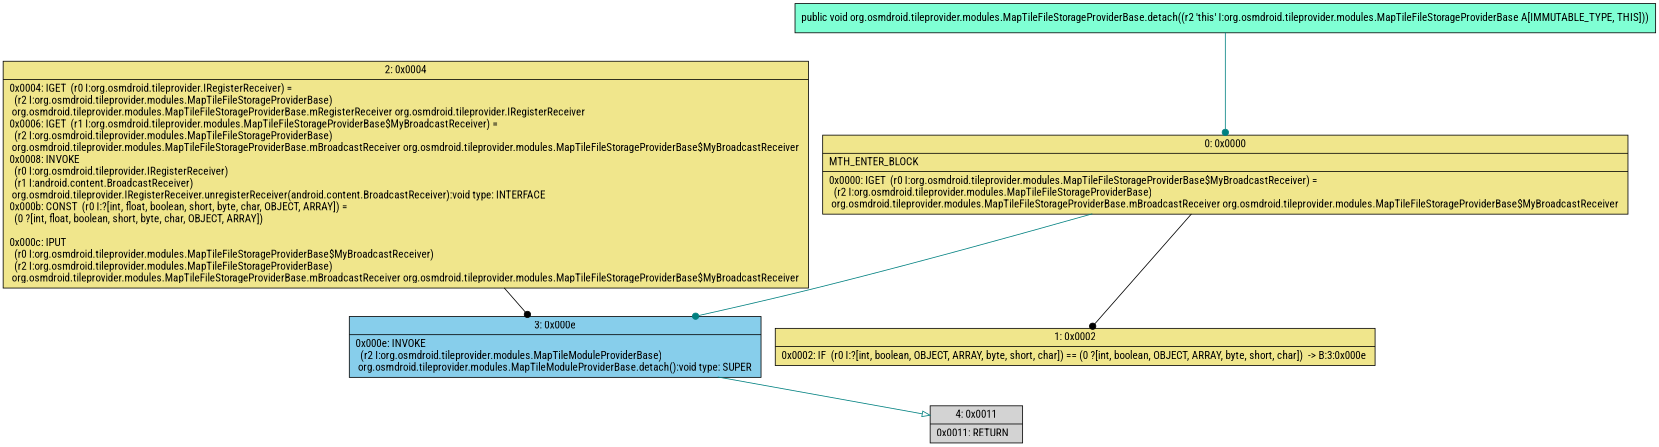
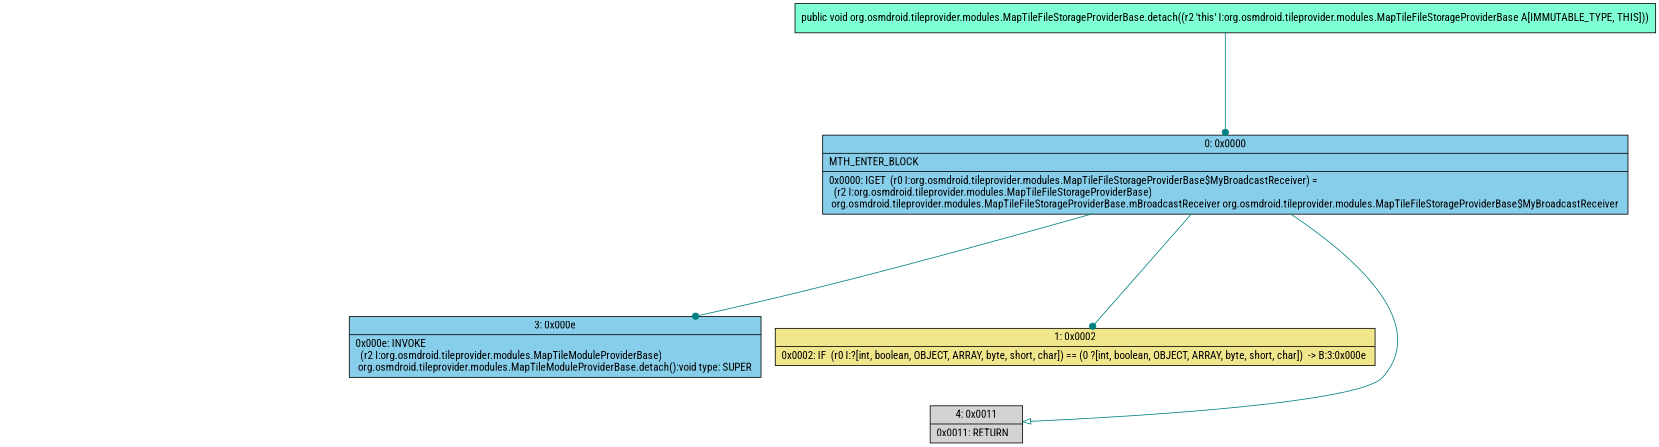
  digraph {
    fontname="Roboto Condensed"
    node [fillcolor=skyblue fontname="Roboto Condensed" shape=record style=filled]
    edge [arrowhead=dot color=teal fontname="Roboto Condensed"]
-   n1 [fillcolor=khaki label="{0\:\ 0x0000|MTH_ENTER_BLOCK\l|0x0000: IGET  (r0 I:org.osmdroid.tileprovider.modules.MapTileFileStorageProviderBase$MyBroadcastReceiver) = \l  (r2 I:org.osmdroid.tileprovider.modules.MapTileFileStorageProviderBase)\l org.osmdroid.tileprovider.modules.MapTileFileStorageProviderBase.mBroadcastReceiver org.osmdroid.tileprovider.modules.MapTileFileStorageProviderBase$MyBroadcastReceiver \l}"]
+   n1 [label="{0\:\ 0x0000|MTH_ENTER_BLOCK\l|0x0000: IGET  (r0 I:org.osmdroid.tileprovider.modules.MapTileFileStorageProviderBase$MyBroadcastReceiver) = \l  (r2 I:org.osmdroid.tileprovider.modules.MapTileFileStorageProviderBase)\l org.osmdroid.tileprovider.modules.MapTileFileStorageProviderBase.mBroadcastReceiver org.osmdroid.tileprovider.modules.MapTileFileStorageProviderBase$MyBroadcastReceiver \l}"]
    n2 [fillcolor=khaki label="{1\:\ 0x0002|0x0002: IF  (r0 I:?[int, boolean, OBJECT, ARRAY, byte, short, char]) == (0 ?[int, boolean, OBJECT, ARRAY, byte, short, char])  \-\> B:3:0x000e \l}"]
    n3 [label="{3\:\ 0x000e|0x000e: INVOKE  \l  (r2 I:org.osmdroid.tileprovider.modules.MapTileModuleProviderBase)\l org.osmdroid.tileprovider.modules.MapTileModuleProviderBase.detach():void type: SUPER \l}"]
-   n4 [fillcolor=khaki label="{2\:\ 0x0004|0x0004: IGET  (r0 I:org.osmdroid.tileprovider.IRegisterReceiver) = \l  (r2 I:org.osmdroid.tileprovider.modules.MapTileFileStorageProviderBase)\l org.osmdroid.tileprovider.modules.MapTileFileStorageProviderBase.mRegisterReceiver org.osmdroid.tileprovider.IRegisterReceiver \l0x0006: IGET  (r1 I:org.osmdroid.tileprovider.modules.MapTileFileStorageProviderBase$MyBroadcastReceiver) = \l  (r2 I:org.osmdroid.tileprovider.modules.MapTileFileStorageProviderBase)\l org.osmdroid.tileprovider.modules.MapTileFileStorageProviderBase.mBroadcastReceiver org.osmdroid.tileprovider.modules.MapTileFileStorageProviderBase$MyBroadcastReceiver \l0x0008: INVOKE  \l  (r0 I:org.osmdroid.tileprovider.IRegisterReceiver)\l  (r1 I:android.content.BroadcastReceiver)\l org.osmdroid.tileprovider.IRegisterReceiver.unregisterReceiver(android.content.BroadcastReceiver):void type: INTERFACE \l0x000b: CONST  (r0 I:?[int, float, boolean, short, byte, char, OBJECT, ARRAY]) = \l  (0 ?[int, float, boolean, short, byte, char, OBJECT, ARRAY])\l \l0x000c: IPUT  \l  (r0 I:org.osmdroid.tileprovider.modules.MapTileFileStorageProviderBase$MyBroadcastReceiver)\l  (r2 I:org.osmdroid.tileprovider.modules.MapTileFileStorageProviderBase)\l org.osmdroid.tileprovider.modules.MapTileFileStorageProviderBase.mBroadcastReceiver org.osmdroid.tileprovider.modules.MapTileFileStorageProviderBase$MyBroadcastReceiver \l}"]
    n5 [fillcolor=lightgrey label="{4\:\ 0x0011|0x0011: RETURN   \l}"]
    n6 [fillcolor=aquamarine label="{public void org.osmdroid.tileprovider.modules.MapTileFileStorageProviderBase.detach((r2 'this' I:org.osmdroid.tileprovider.modules.MapTileFileStorageProviderBase A[IMMUTABLE_TYPE, THIS])) }"]
-   n1 -> n2 [color=black]
+   n1 -> n2
    n1 -> n3
-   n3 -> n5 [arrowhead=onormal]
-   n4 -> n3 [color=black]
+   n1 -> n5 [arrowhead=onormal]
    n6 -> n1
  }
